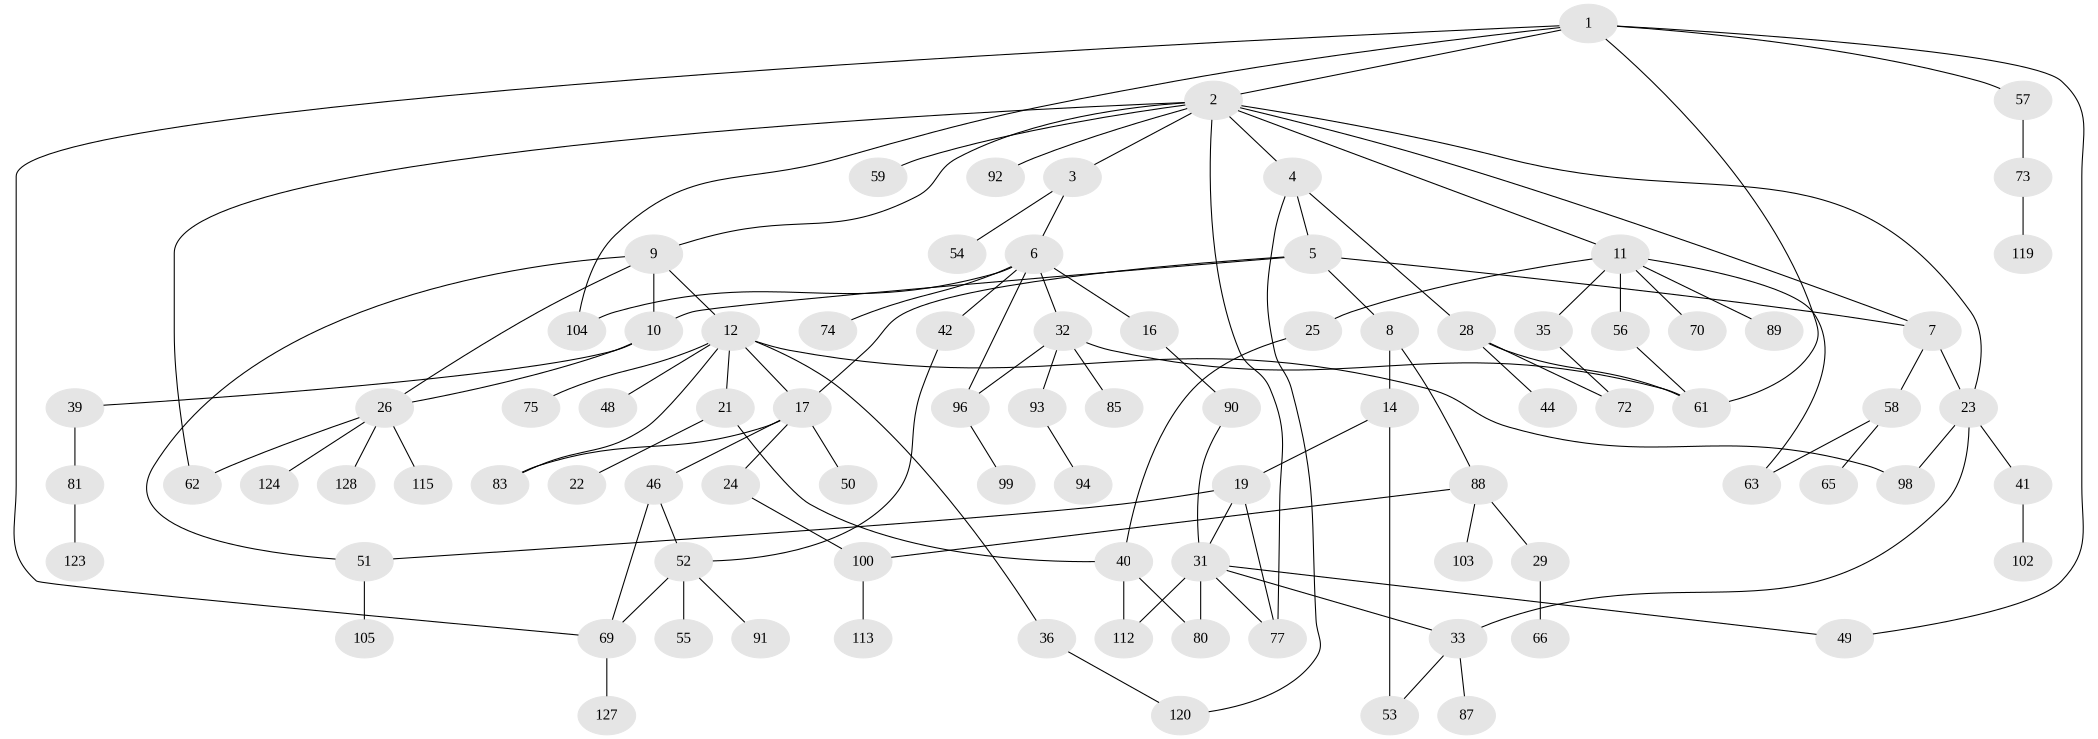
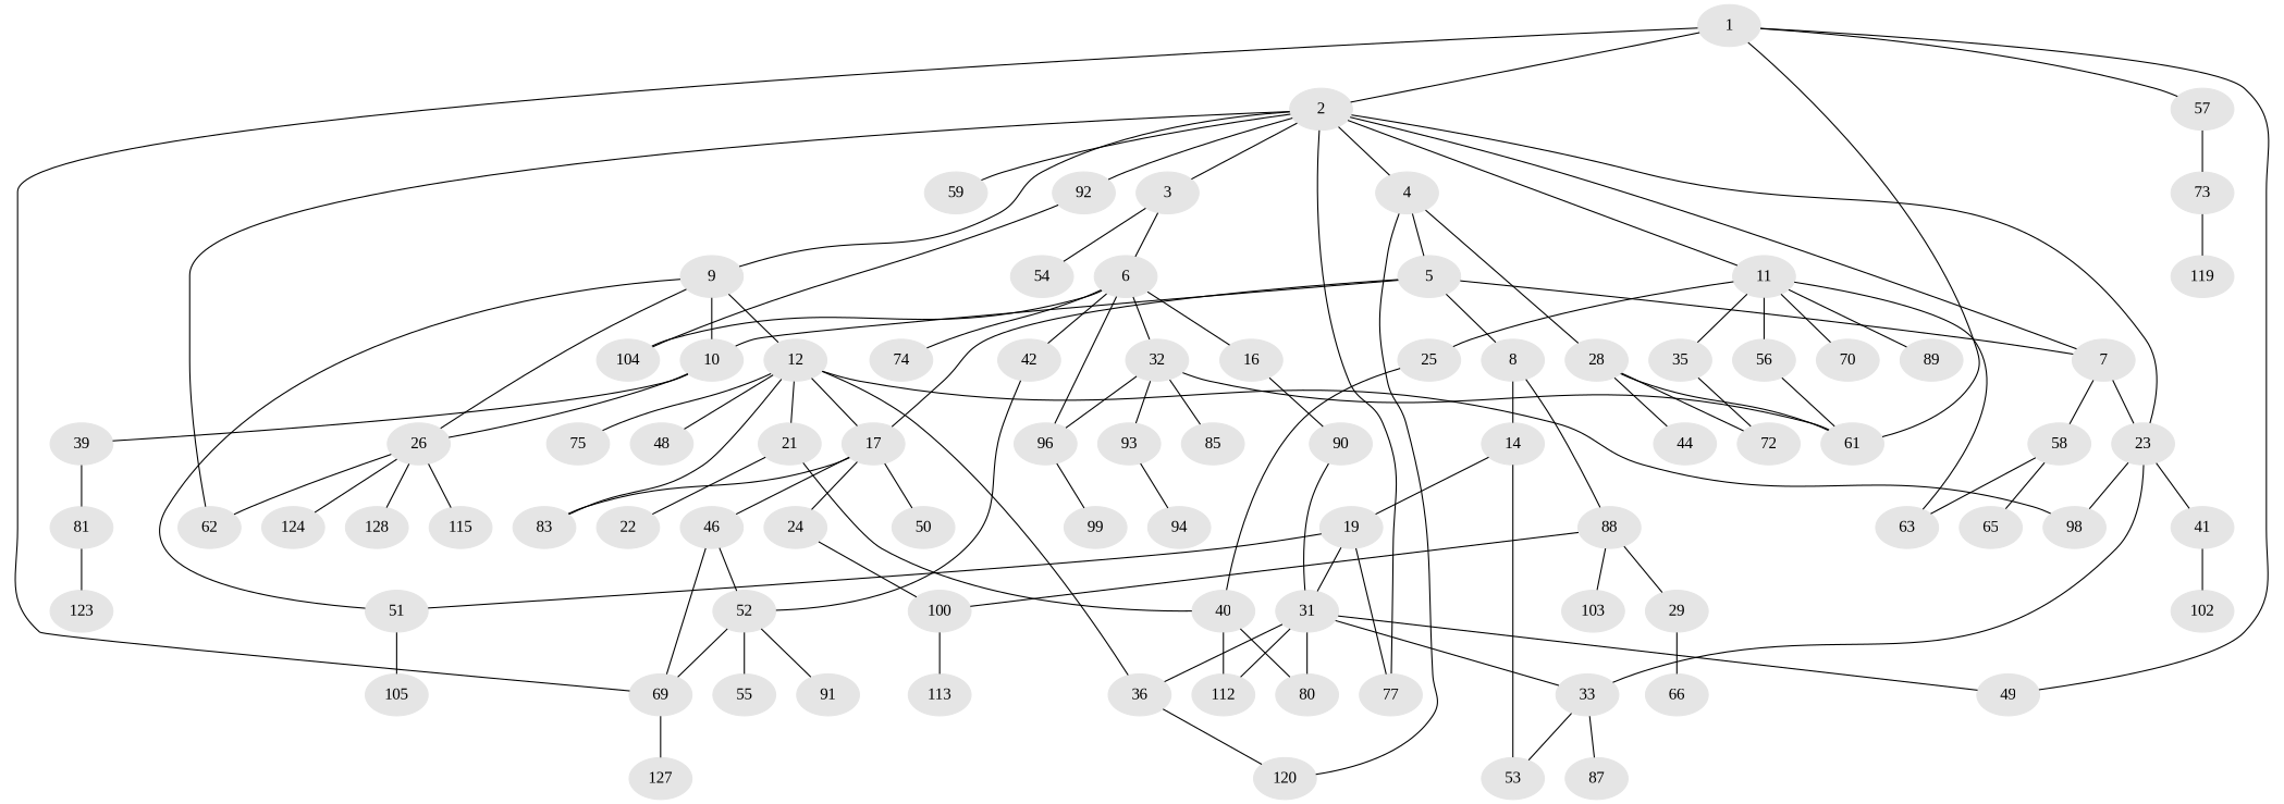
  graph {
    fontname="Liberation Serif"
    node [color=gray90 fontname="Liberation Serif" style=filled]
    edge [fontname="Liberation Serif"]
    1 [super="+43"]
    2 [super="+47"]
    49
    57
    61
    69 [super="+108"]
    104
    3
    4 [super="+68"]
    7 [super="+27"]
    11 [super="+15"]
    23 [super="+38"]
    59 [super="+118"]
    62
    77 [super="+126"]
    92
    9 [super="+107"]
    73 [super="+82"]
    127
    6 [super="+78"]
    54
    5 [super="+60"]
    28 [super="+76"]
    120
    58 [super="+117"]
    25 [super="+30"]
    35 [super="+86"]
    56
    63
    70
    89 [super="+106"]
    98
    33 [super="+110"]
    41 [super="+79"]
    16
    32 [super="+71"]
    42
    74
    96
    8 [super="+111"]
    10 [super="+34"]
    17 [super="+116"]
    12 [super="+13"]
    26 [super="+101"]
    51 [super="+90"]
    44
    72 [super="+84"]
    14
    n49 [label=88 super="+64"]
    39
    83
    24
    46
    50
    n55 [label=90]
    85
    93
    52 [super="+109"]
    99 [super="+125"]
    65 [super="+95"]
    19 [super="+37"]
    53 [super="+114"]
    29
    100
    103
    21 [super="+122"]
    36 [super="+88"]
    48
    75
    115
    124
    128
    105
    81 [super="+121"]
    40 [super="+97"]
    22 [super="+45"]
    31 [super="+67"]
    66
    113
    80
    112
    87
    102
    94
    123
    55
    91
    119
    1 -- 2
    1 -- 49
    1 -- 57
    1 -- 61
    1 -- 69
-   1 -- 104
+   92 -- 104
    2 -- 3
    2 -- 4
    2 -- 7
    2 -- 11
    2 -- 23
    2 -- 59
    2 -- 62
    2 -- 77
    2 -- 92
    2 -- 9
    57 -- 73
    69 -- 127
    3 -- 6
    3 -- 54
    4 -- 5
    4 -- 28
    4 -- 120
    7 -- 23
    7 -- 58
    11 -- 25
    11 -- 35
    11 -- 56
    11 -- 63
    11 -- 70
    11 -- 89
    23 -- 98
    23 -- 33
    23 -- 41
    9 -- 10
    9 -- 12
    9 -- 26
    9 -- 51
    73 -- 119
    6 -- 104
    6 -- 16
    6 -- 32
    6 -- 42
    6 -- 74
    6 -- 96
    5 -- 7
    5 -- 8
    5 -- 10
    5 -- 17
    28 -- 61
    28 -- 44
    28 -- 72
    58 -- 63
    58 -- 65
    25 -- 40
    35 -- 72
    56 -- 61
    33 -- 53
    33 -- 87
    41 -- 102
    16 -- n55
    32 -- 61
    32 -- 96
    32 -- 85
    32 -- 93
    42 -- 52
    96 -- 99
    8 -- 14
    8 -- n49
    10 -- 26
    10 -- 39
    17 -- 83
    17 -- 24
    17 -- 46
    17 -- 50
    12 -- 98
    12 -- 17
    12 -- 83
    12 -- 21
    12 -- 36
    12 -- 48
    12 -- 75
    26 -- 62
    26 -- 115
    26 -- 124
    26 -- 128
    51 -- 105
    14 -- 19
    14 -- 53
    n49 -- 29
    n49 -- 100
    n49 -- 103
    39 -- 81
    24 -- 100
    46 -- 69
    46 -- 52
    n55 -- 31
    93 -- 94
    52 -- 69
    52 -- 55
    52 -- 91
    19 -- 77
    19 -- 51
    19 -- 31
    29 -- 66
    100 -- 113
    21 -- 40
    21 -- 22
    36 -- 120
    81 -- 123
    40 -- 80
    40 -- 112
    31 -- 49
    31 -- 33
-   31 -- 77
+   31 -- 36
    31 -- 80
    31 -- 112
  }
